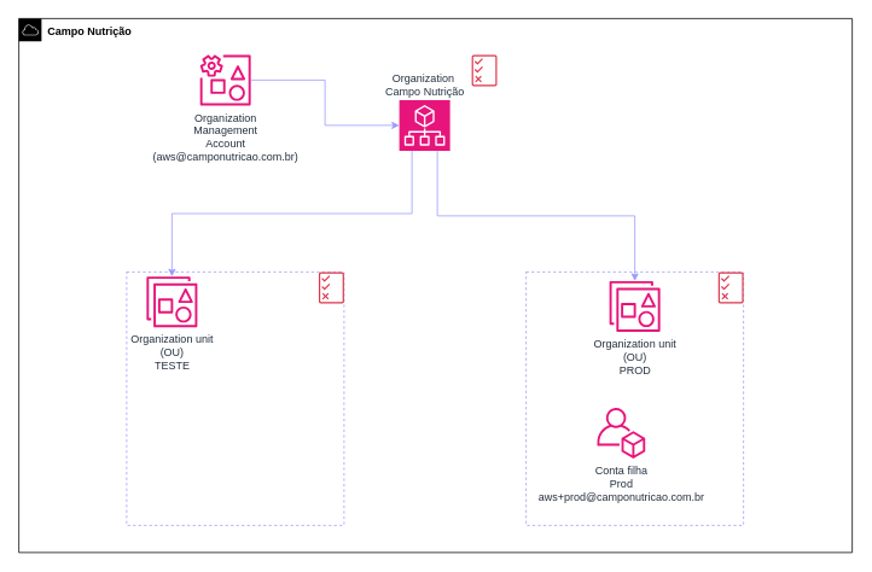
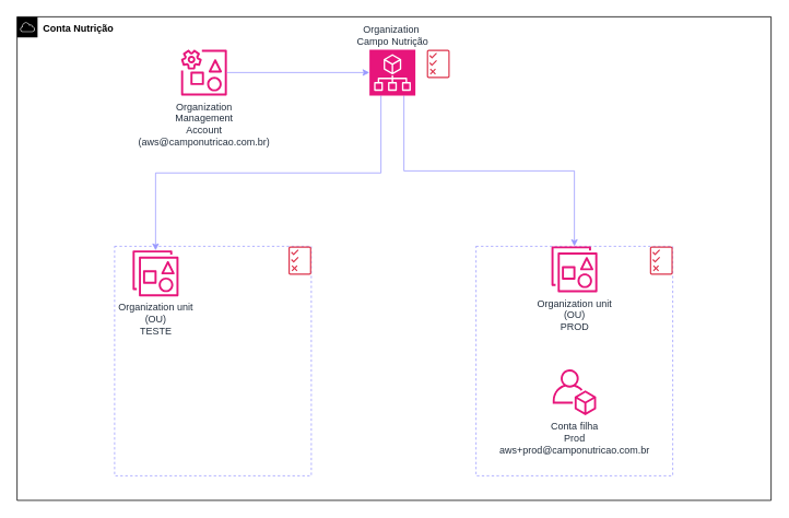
  <mxCell id="0" />
  <mxCell id="1" parent="0" />
- <mxCell id="2" value="&lt;font size=&quot;1&quot; style=&quot;&quot;&gt;&lt;b style=&quot;font-size: 12px;&quot;&gt;Campo Nutrição&lt;/b&gt;&lt;/font&gt;" style="sketch=0;outlineConnect=0;html=1;whiteSpace=wrap;fontSize=12;fontStyle=0;shape=mxgraph.aws4.group;grIcon=mxgraph.aws4.group_aws_cloud;verticalAlign=top;align=left;spacingLeft=30;dashed=0;" vertex="1" parent="1"><mxGeometry x="20" y="20" width="920" height="590" as="geometry" /></mxCell>
+ <mxCell id="2" value="&lt;font size=&quot;1&quot; style=&quot;&quot;&gt;&lt;b style=&quot;font-size: 12px;&quot;&gt;Conta Nutrição&lt;/b&gt;&lt;/font&gt;" style="sketch=0;outlineConnect=0;html=1;whiteSpace=wrap;fontSize=12;fontStyle=0;shape=mxgraph.aws4.group;grIcon=mxgraph.aws4.group_aws_cloud;verticalAlign=top;align=left;spacingLeft=30;dashed=0;" vertex="1" parent="1"><mxGeometry x="20" y="20" width="920" height="590" as="geometry" /></mxCell>
  <mxCell id="3" value="" style="fillColor=none;strokeColor=#9999FF;dashed=1;verticalAlign=top;fontStyle=0;fontColor=#5A6C86;whiteSpace=wrap;html=1;" vertex="1" parent="1"><mxGeometry x="580" y="300" width="240" height="280" as="geometry" /></mxCell>
  <mxCell id="4" value="Organization &lt;br&gt;Management &lt;br&gt;Account&lt;br&gt;(aws@camponutricao.com.br)" style="sketch=0;outlineConnect=0;fontColor=#232F3E;gradientColor=none;fillColor=#E7157B;strokeColor=none;dashed=0;verticalLabelPosition=bottom;verticalAlign=top;align=center;html=1;fontSize=12;fontStyle=0;aspect=fixed;pointerEvents=1;shape=mxgraph.aws4.organizations_management_account2;" vertex="1" parent="1"><mxGeometry x="220" y="60" width="56" height="56" as="geometry" /></mxCell>
  <mxCell id="5" style="edgeStyle=orthogonalEdgeStyle;rounded=0;orthogonalLoop=1;jettySize=auto;html=1;exitX=0.75;exitY=1;exitDx=0;exitDy=0;exitPerimeter=0;strokeColor=#9999FF;" edge="1" parent="1" source="7" target="8"><mxGeometry relative="1" as="geometry" /></mxCell>
  <mxCell id="6" style="edgeStyle=orthogonalEdgeStyle;rounded=0;orthogonalLoop=1;jettySize=auto;html=1;exitX=0.25;exitY=1;exitDx=0;exitDy=0;exitPerimeter=0;strokeColor=#9999FF;" edge="1" parent="1" source="7" target="12"><mxGeometry relative="1" as="geometry" /></mxCell>
- <mxCell id="7" value="Organization&amp;nbsp;&lt;br&gt;Campo Nutrição" style="sketch=0;points=[[0,0,0],[0.25,0,0],[0.5,0,0],[0.75,0,0],[1,0,0],[0,1,0],[0.25,1,0],[0.5,1,0],[0.75,1,0],[1,1,0],[0,0.25,0],[0,0.5,0],[0,0.75,0],[1,0.25,0],[1,0.5,0],[1,0.75,0]];points=[[0,0,0],[0.25,0,0],[0.5,0,0],[0.75,0,0],[1,0,0],[0,1,0],[0.25,1,0],[0.5,1,0],[0.75,1,0],[1,1,0],[0,0.25,0],[0,0.5,0],[0,0.75,0],[1,0.25,0],[1,0.5,0],[1,0.75,0]];outlineConnect=0;fontColor=#232F3E;fillColor=#E7157B;strokeColor=#ffffff;dashed=0;verticalLabelPosition=top;verticalAlign=bottom;align=center;html=1;fontSize=12;fontStyle=0;aspect=fixed;shape=mxgraph.aws4.resourceIcon;resIcon=mxgraph.aws4.organizations;labelPosition=center;" vertex="1" parent="1"><mxGeometry x="440" y="110" width="56" height="56" as="geometry" /></mxCell>
- <mxCell id="8" value="Organization unit&lt;br&gt;(OU)&lt;br&gt;PROD" style="sketch=0;outlineConnect=0;fontColor=#232F3E;gradientColor=none;fillColor=#E7157B;strokeColor=none;dashed=0;verticalLabelPosition=bottom;verticalAlign=top;align=center;html=1;fontSize=12;fontStyle=0;aspect=fixed;pointerEvents=1;shape=mxgraph.aws4.organizations_organizational_unit2;" vertex="1" parent="1"><mxGeometry x="672" y="310" width="56" height="56" as="geometry" /></mxCell>
+ <mxCell id="7" value="Organization&amp;nbsp;&lt;br&gt;Campo Nutrição" style="sketch=0;points=[[0,0,0],[0.25,0,0],[0.5,0,0],[0.75,0,0],[1,0,0],[0,1,0],[0.25,1,0],[0.5,1,0],[0.75,1,0],[1,1,0],[0,0.25,0],[0,0.5,0],[0,0.75,0],[1,0.25,0],[1,0.5,0],[1,0.75,0]];points=[[0,0,0],[0.25,0,0],[0.5,0,0],[0.75,0,0],[1,0,0],[0,1,0],[0.25,1,0],[0.5,1,0],[0.75,1,0],[1,1,0],[0,0.25,0],[0,0.5,0],[0,0.75,0],[1,0.25,0],[1,0.5,0],[1,0.75,0]];outlineConnect=0;fontColor=#232F3E;fillColor=#E7157B;strokeColor=#ffffff;dashed=0;verticalLabelPosition=top;verticalAlign=bottom;align=center;html=1;fontSize=12;fontStyle=0;aspect=fixed;shape=mxgraph.aws4.resourceIcon;resIcon=mxgraph.aws4.organizations;labelPosition=center;" vertex="1" parent="1"><mxGeometry x="450" y="60" width="56" height="56" as="geometry" /></mxCell>
+ <mxCell id="8" value="Organization unit&lt;br&gt;(OU)&lt;br&gt;PROD" style="sketch=0;outlineConnect=0;fontColor=#232F3E;gradientColor=none;fillColor=#E7157B;strokeColor=none;dashed=0;verticalLabelPosition=bottom;verticalAlign=top;align=center;html=1;fontSize=12;fontStyle=0;aspect=fixed;pointerEvents=1;shape=mxgraph.aws4.organizations_organizational_unit2;" vertex="1" parent="1"><mxGeometry x="672" y="300" width="56" height="56" as="geometry" /></mxCell>
  <mxCell id="9" value="" style="sketch=0;outlineConnect=0;fontColor=#232F3E;gradientColor=none;fillColor=#DD344C;strokeColor=none;dashed=0;verticalLabelPosition=bottom;verticalAlign=top;align=center;html=1;fontSize=6;fontStyle=0;aspect=fixed;pointerEvents=1;shape=mxgraph.aws4.permissions;" vertex="1" parent="1"><mxGeometry x="792.18" y="300" width="27.82" height="35" as="geometry" /></mxCell>
- <mxCell id="10" value="Conta filha&lt;br&gt;Prod&lt;br&gt;aws+prod@camponutricao.com.br" style="sketch=0;outlineConnect=0;fontColor=#232F3E;gradientColor=none;fillColor=#E7157B;strokeColor=none;dashed=0;verticalLabelPosition=bottom;verticalAlign=top;align=center;html=1;fontSize=12;fontStyle=0;aspect=fixed;pointerEvents=1;shape=mxgraph.aws4.organizations_account;" vertex="1" parent="1"><mxGeometry x="658.43" y="450" width="53.13" height="56" as="geometry" /></mxCell>
+ <mxCell id="10" value="Conta filha&lt;br&gt;Prod&lt;br&gt;aws+prod@camponutricao.com.br" style="sketch=0;outlineConnect=0;fontColor=#232F3E;gradientColor=none;fillColor=#E7157B;strokeColor=none;dashed=0;verticalLabelPosition=bottom;verticalAlign=top;align=center;html=1;fontSize=12;fontStyle=0;aspect=fixed;pointerEvents=1;shape=mxgraph.aws4.organizations_account;" vertex="1" parent="1"><mxGeometry x="673.43" y="450" width="53.13" height="56" as="geometry" /></mxCell>
  <mxCell id="11" value="" style="fillColor=none;strokeColor=#9999FF;dashed=1;verticalAlign=top;fontStyle=0;fontColor=#5A6C86;whiteSpace=wrap;html=1;" vertex="1" parent="1"><mxGeometry x="139" y="300" width="240" height="280" as="geometry" /></mxCell>
  <mxCell id="12" value="Organization unit&lt;br&gt;(OU)&lt;br&gt;TESTE" style="sketch=0;outlineConnect=0;fontColor=#232F3E;gradientColor=none;fillColor=#E7157B;strokeColor=none;dashed=0;verticalLabelPosition=bottom;verticalAlign=top;align=center;html=1;fontSize=12;fontStyle=0;aspect=fixed;pointerEvents=1;shape=mxgraph.aws4.organizations_organizational_unit2;" vertex="1" parent="1"><mxGeometry x="161" y="305" width="56" height="56" as="geometry" /></mxCell>
  <mxCell id="13" value="" style="sketch=0;outlineConnect=0;fontColor=#232F3E;gradientColor=none;fillColor=#DD344C;strokeColor=none;dashed=0;verticalLabelPosition=bottom;verticalAlign=top;align=center;html=1;fontSize=6;fontStyle=0;aspect=fixed;pointerEvents=1;shape=mxgraph.aws4.permissions;" vertex="1" parent="1"><mxGeometry x="351.18" y="300" width="27.82" height="35" as="geometry" /></mxCell>
  <mxCell id="14" style="edgeStyle=orthogonalEdgeStyle;rounded=0;orthogonalLoop=1;jettySize=auto;html=1;entryX=0;entryY=0.5;entryDx=0;entryDy=0;entryPerimeter=0;strokeColor=#9999FF;" edge="1" parent="1" source="4" target="7"><mxGeometry relative="1" as="geometry" /></mxCell>
  <mxCell id="15" value="" style="sketch=0;outlineConnect=0;fontColor=#232F3E;gradientColor=none;fillColor=#DD344C;strokeColor=none;dashed=0;verticalLabelPosition=bottom;verticalAlign=top;align=center;html=1;fontSize=6;fontStyle=0;aspect=fixed;pointerEvents=1;shape=mxgraph.aws4.permissions;" vertex="1" parent="1"><mxGeometry x="520" y="60" width="27.82" height="35" as="geometry" /></mxCell>
